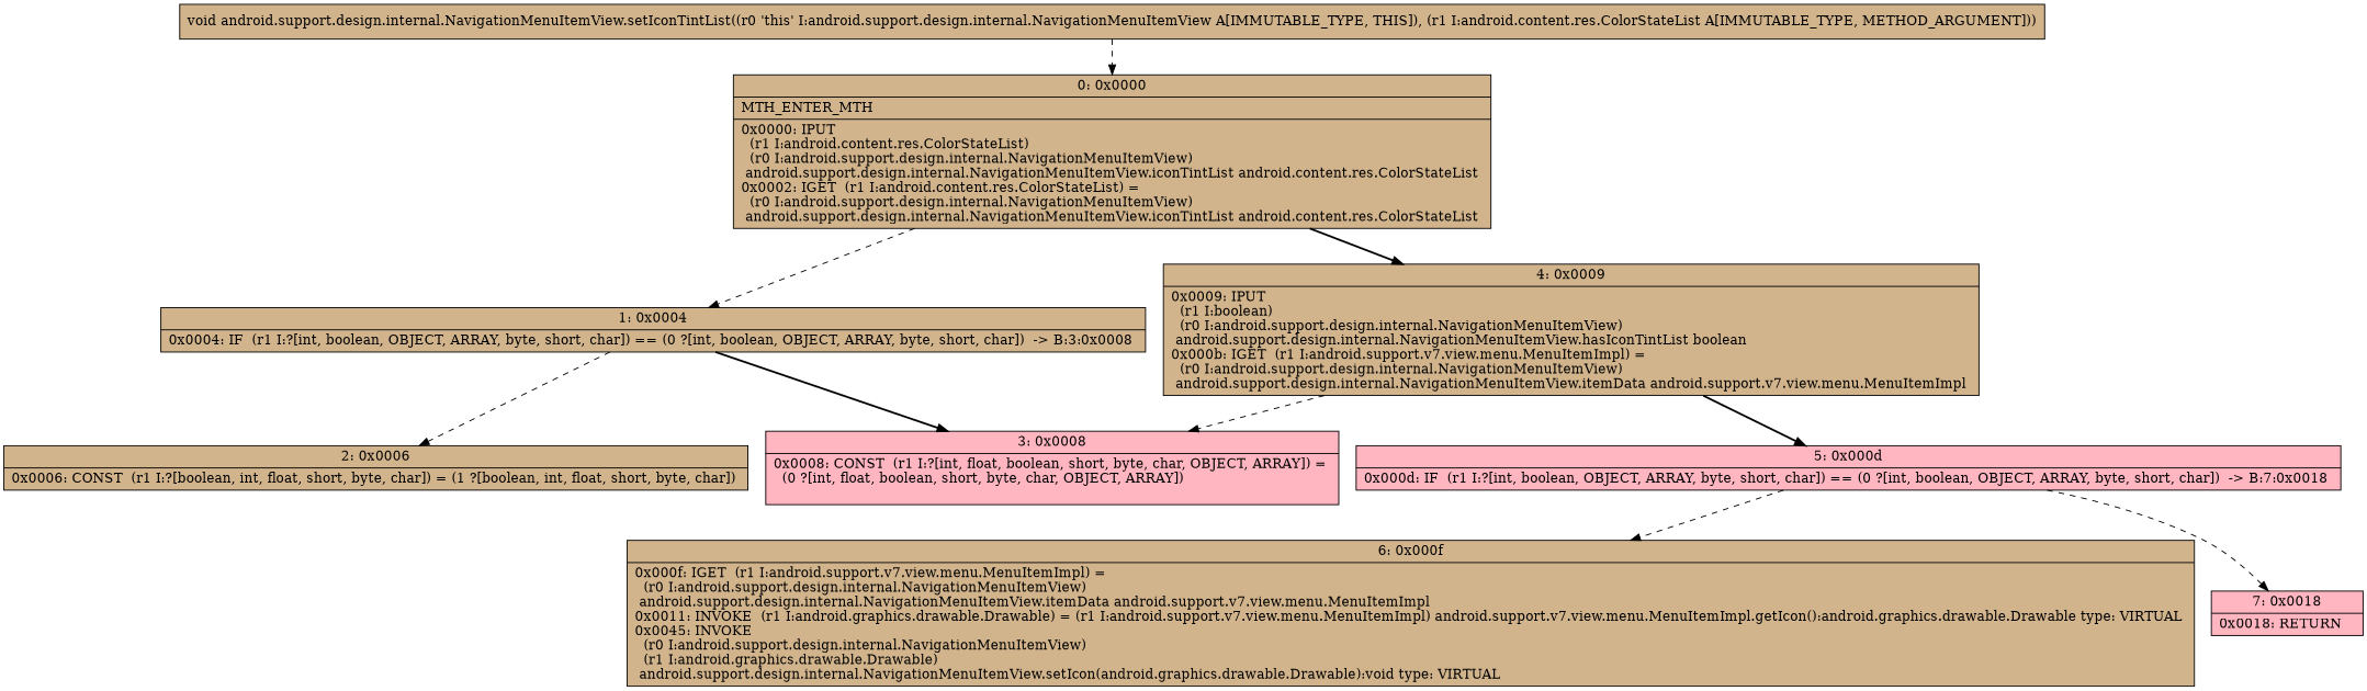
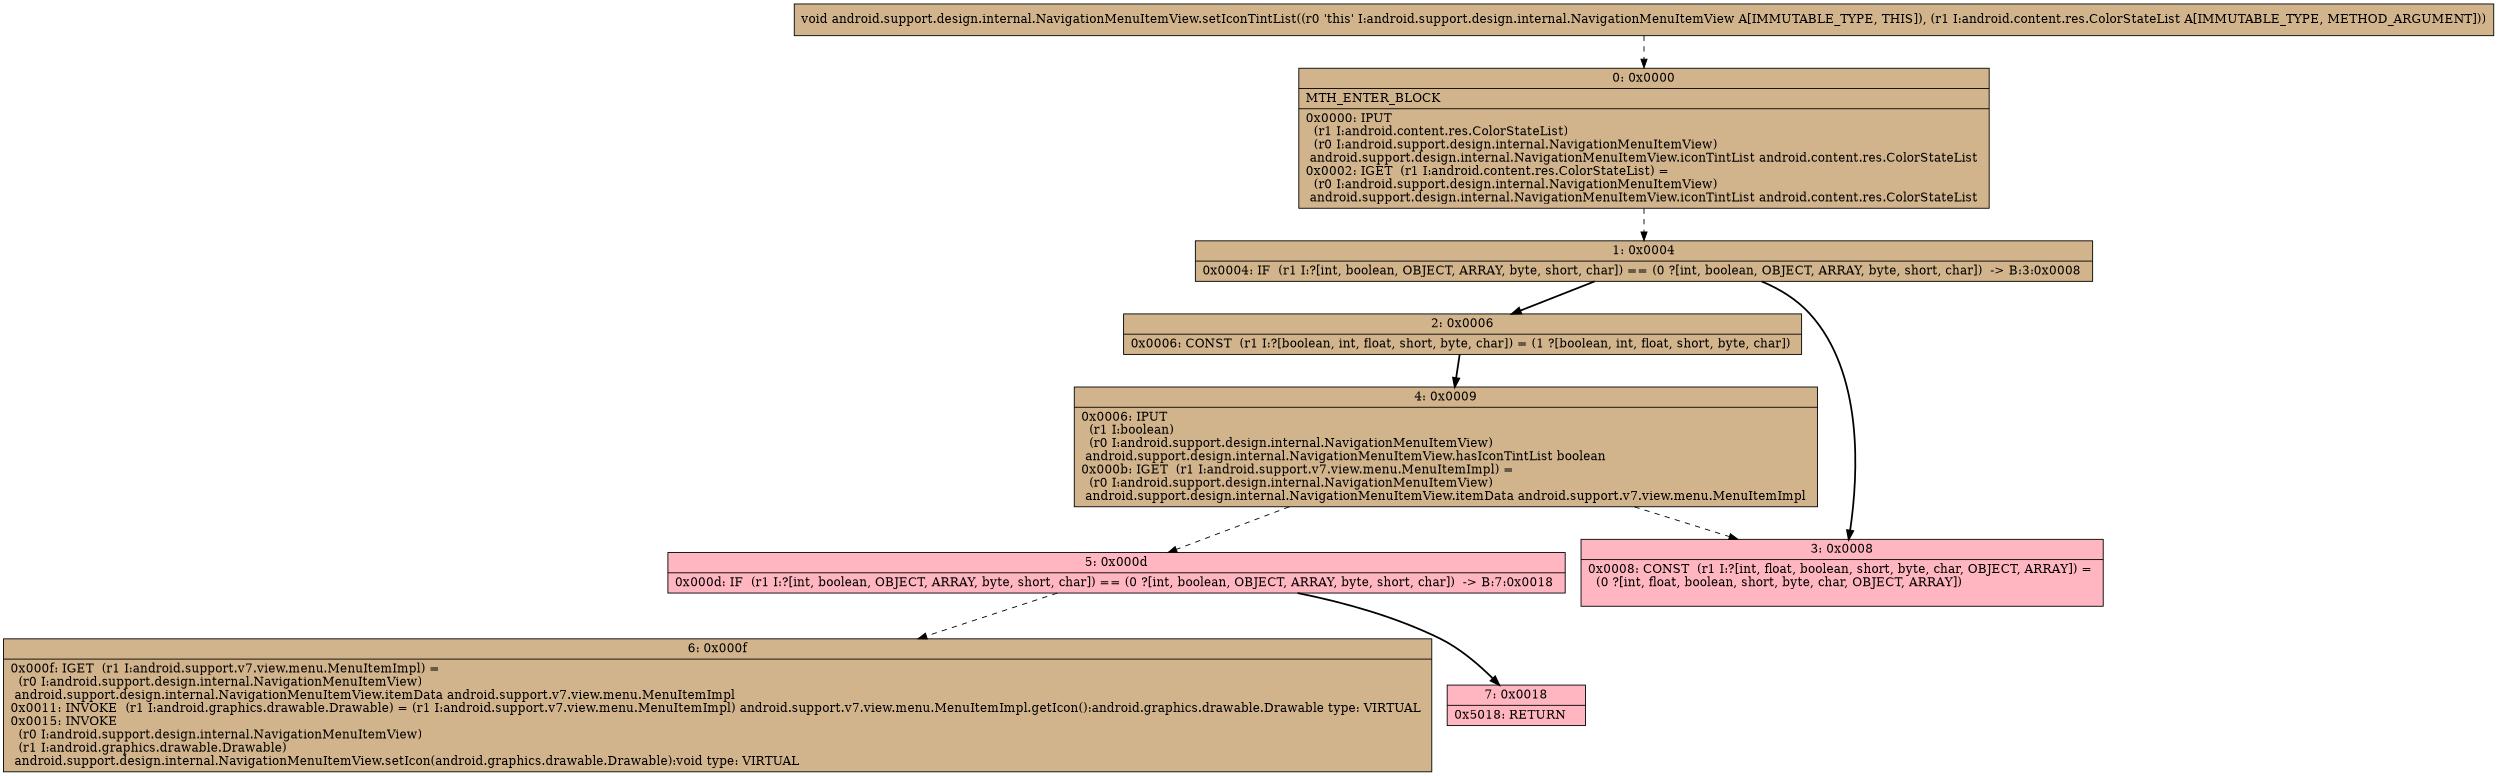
  digraph {
    node [fillcolor=tan shape=record style=filled]
    edge [style=dashed]
-   n1 [label="{0\:\ 0x0000|MTH_ENTER_MTH\l|0x0000: IPUT  \l  (r1 I:android.content.res.ColorStateList)\l  (r0 I:android.support.design.internal.NavigationMenuItemView)\l android.support.design.internal.NavigationMenuItemView.iconTintList android.content.res.ColorStateList \l0x0002: IGET  (r1 I:android.content.res.ColorStateList) = \l  (r0 I:android.support.design.internal.NavigationMenuItemView)\l android.support.design.internal.NavigationMenuItemView.iconTintList android.content.res.ColorStateList \l}"]
+   n1 [label="{0\:\ 0x0000|MTH_ENTER_BLOCK\l|0x0000: IPUT  \l  (r1 I:android.content.res.ColorStateList)\l  (r0 I:android.support.design.internal.NavigationMenuItemView)\l android.support.design.internal.NavigationMenuItemView.iconTintList android.content.res.ColorStateList \l0x0002: IGET  (r1 I:android.content.res.ColorStateList) = \l  (r0 I:android.support.design.internal.NavigationMenuItemView)\l android.support.design.internal.NavigationMenuItemView.iconTintList android.content.res.ColorStateList \l}"]
    n2 [label="{1\:\ 0x0004|0x0004: IF  (r1 I:?[int, boolean, OBJECT, ARRAY, byte, short, char]) == (0 ?[int, boolean, OBJECT, ARRAY, byte, short, char])  \-\> B:3:0x0008 \l}"]
    n3 [label="{2\:\ 0x0006|0x0006: CONST  (r1 I:?[boolean, int, float, short, byte, char]) = (1 ?[boolean, int, float, short, byte, char]) \l}"]
    n4 [fillcolor=lightpink label="{3\:\ 0x0008|0x0008: CONST  (r1 I:?[int, float, boolean, short, byte, char, OBJECT, ARRAY]) = \l  (0 ?[int, float, boolean, short, byte, char, OBJECT, ARRAY])\l \l}"]
-   n5 [label="{4\:\ 0x0009|0x0009: IPUT  \l  (r1 I:boolean)\l  (r0 I:android.support.design.internal.NavigationMenuItemView)\l android.support.design.internal.NavigationMenuItemView.hasIconTintList boolean \l0x000b: IGET  (r1 I:android.support.v7.view.menu.MenuItemImpl) = \l  (r0 I:android.support.design.internal.NavigationMenuItemView)\l android.support.design.internal.NavigationMenuItemView.itemData android.support.v7.view.menu.MenuItemImpl \l}"]
+   n5 [label="{4\:\ 0x0009|0x0006: IPUT  \l  (r1 I:boolean)\l  (r0 I:android.support.design.internal.NavigationMenuItemView)\l android.support.design.internal.NavigationMenuItemView.hasIconTintList boolean \l0x000b: IGET  (r1 I:android.support.v7.view.menu.MenuItemImpl) = \l  (r0 I:android.support.design.internal.NavigationMenuItemView)\l android.support.design.internal.NavigationMenuItemView.itemData android.support.v7.view.menu.MenuItemImpl \l}"]
    n6 [fillcolor=lightpink label="{5\:\ 0x000d|0x000d: IF  (r1 I:?[int, boolean, OBJECT, ARRAY, byte, short, char]) == (0 ?[int, boolean, OBJECT, ARRAY, byte, short, char])  \-\> B:7:0x0018 \l}"]
-   n7 [label="{6\:\ 0x000f|0x000f: IGET  (r1 I:android.support.v7.view.menu.MenuItemImpl) = \l  (r0 I:android.support.design.internal.NavigationMenuItemView)\l android.support.design.internal.NavigationMenuItemView.itemData android.support.v7.view.menu.MenuItemImpl \l0x0011: INVOKE  (r1 I:android.graphics.drawable.Drawable) = (r1 I:android.support.v7.view.menu.MenuItemImpl) android.support.v7.view.menu.MenuItemImpl.getIcon():android.graphics.drawable.Drawable type: VIRTUAL \l0x0045: INVOKE  \l  (r0 I:android.support.design.internal.NavigationMenuItemView)\l  (r1 I:android.graphics.drawable.Drawable)\l android.support.design.internal.NavigationMenuItemView.setIcon(android.graphics.drawable.Drawable):void type: VIRTUAL \l}"]
-   n8 [fillcolor=lightpink label="{7\:\ 0x0018|0x0018: RETURN   \l}"]
+   n7 [label="{6\:\ 0x000f|0x000f: IGET  (r1 I:android.support.v7.view.menu.MenuItemImpl) = \l  (r0 I:android.support.design.internal.NavigationMenuItemView)\l android.support.design.internal.NavigationMenuItemView.itemData android.support.v7.view.menu.MenuItemImpl \l0x0011: INVOKE  (r1 I:android.graphics.drawable.Drawable) = (r1 I:android.support.v7.view.menu.MenuItemImpl) android.support.v7.view.menu.MenuItemImpl.getIcon():android.graphics.drawable.Drawable type: VIRTUAL \l0x0015: INVOKE  \l  (r0 I:android.support.design.internal.NavigationMenuItemView)\l  (r1 I:android.graphics.drawable.Drawable)\l android.support.design.internal.NavigationMenuItemView.setIcon(android.graphics.drawable.Drawable):void type: VIRTUAL \l}"]
+   n8 [fillcolor=lightpink label="{7\:\ 0x0018|0x5018: RETURN   \l}"]
    n9 [label="{void android.support.design.internal.NavigationMenuItemView.setIconTintList((r0 'this' I:android.support.design.internal.NavigationMenuItemView A[IMMUTABLE_TYPE, THIS]), (r1 I:android.content.res.ColorStateList A[IMMUTABLE_TYPE, METHOD_ARGUMENT])) }"]
    n1 -> n2
-   n2 -> n3
+   n2 -> n3 [style=bold]
    n2 -> n4 [style=bold]
-   n1 -> n5 [style=bold]
+   n3 -> n5 [style=bold]
    n5 -> n4
-   n5 -> n6 [style=bold]
+   n5 -> n6
    n6 -> n7
-   n6 -> n8
+   n6 -> n8 [style=bold]
    n9 -> n1
  }
